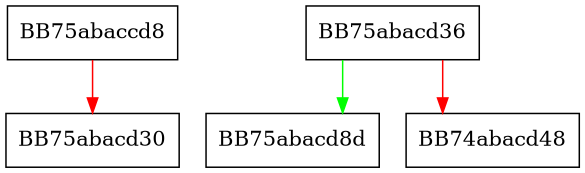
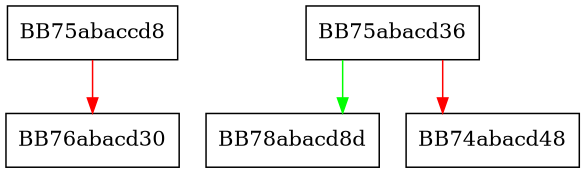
  digraph {
    splines=ortho
    node [shape=box]
    edge [color=red]
    BB75abaccd8
-   BB75abacd30
+   BB75abacd30 [label=BB76abacd30]
    BB75abacd36
-   BB75abacd8d
+   BB75abacd8d [label=BB78abacd8d]
    n5 [label=BB74abacd48]
    BB75abaccd8 -> BB75abacd30
    BB75abacd36 -> BB75abacd8d [color=green]
    BB75abacd36 -> n5
  }
